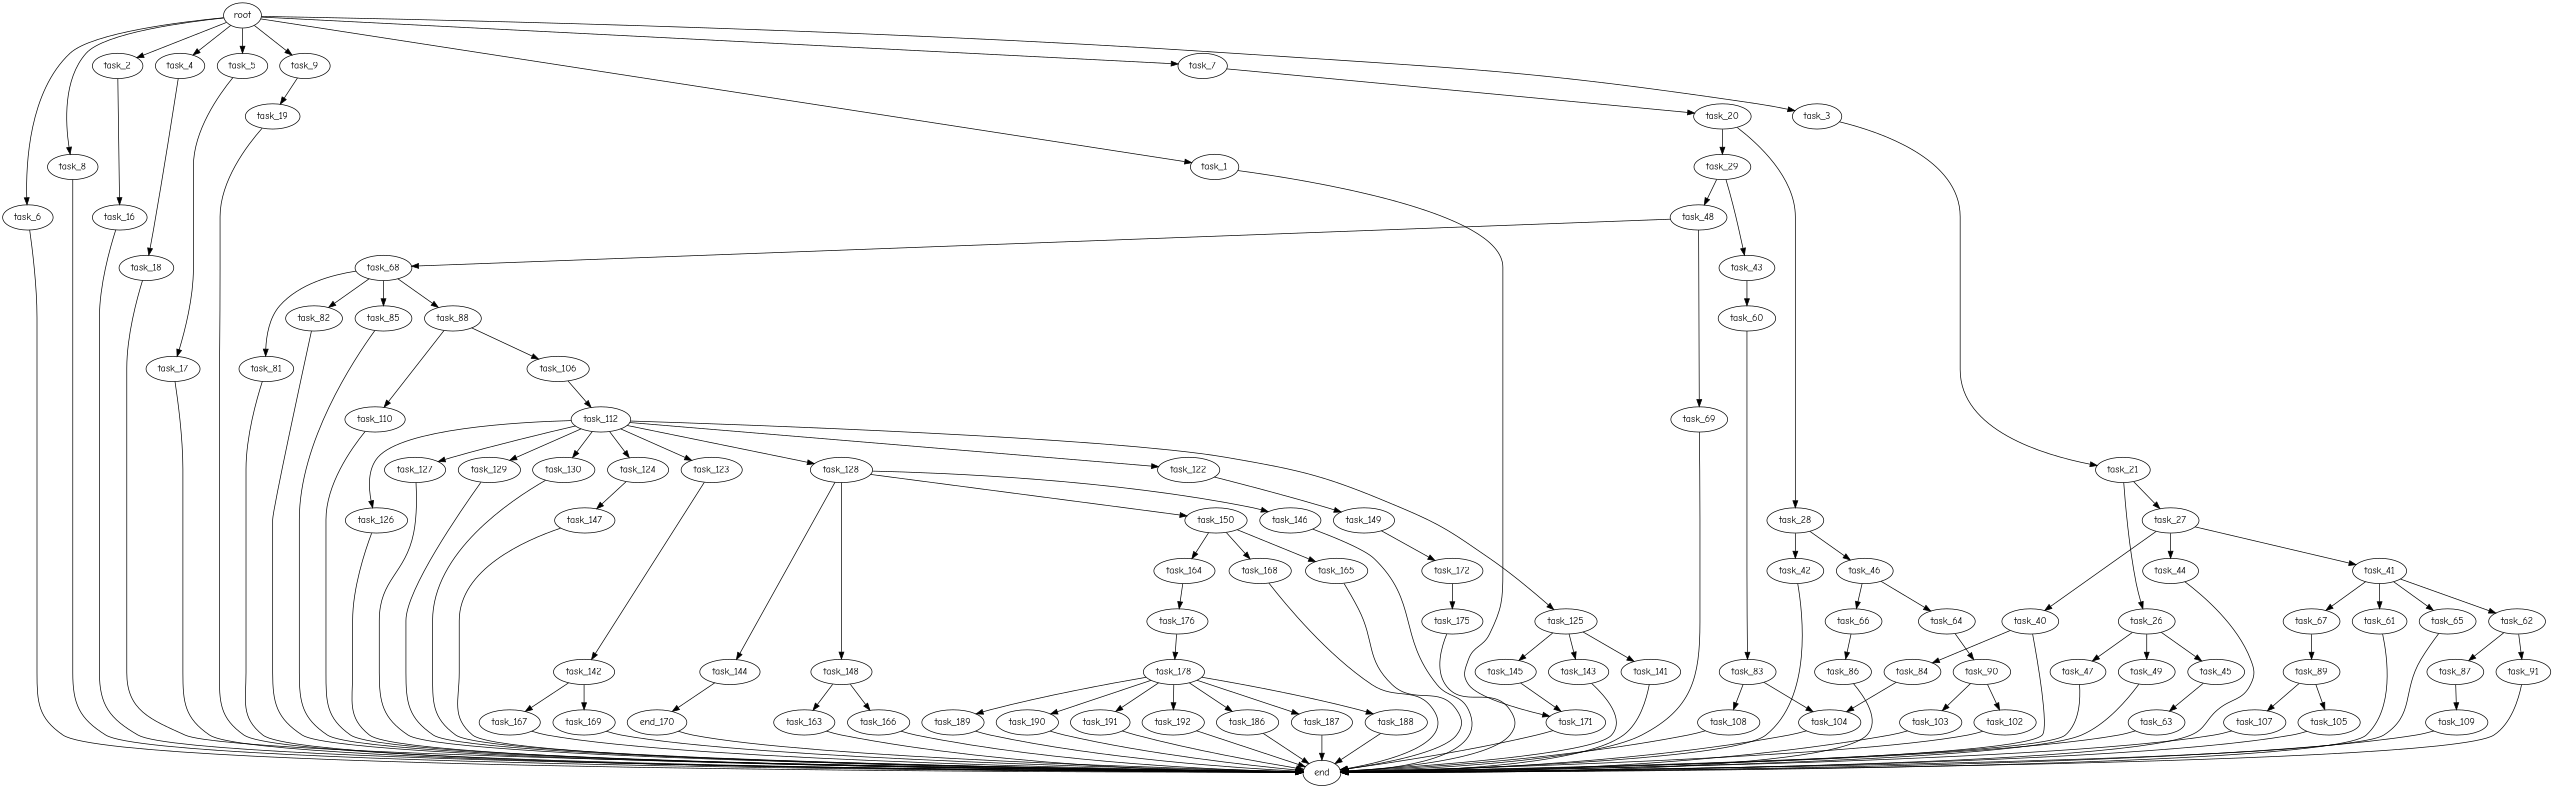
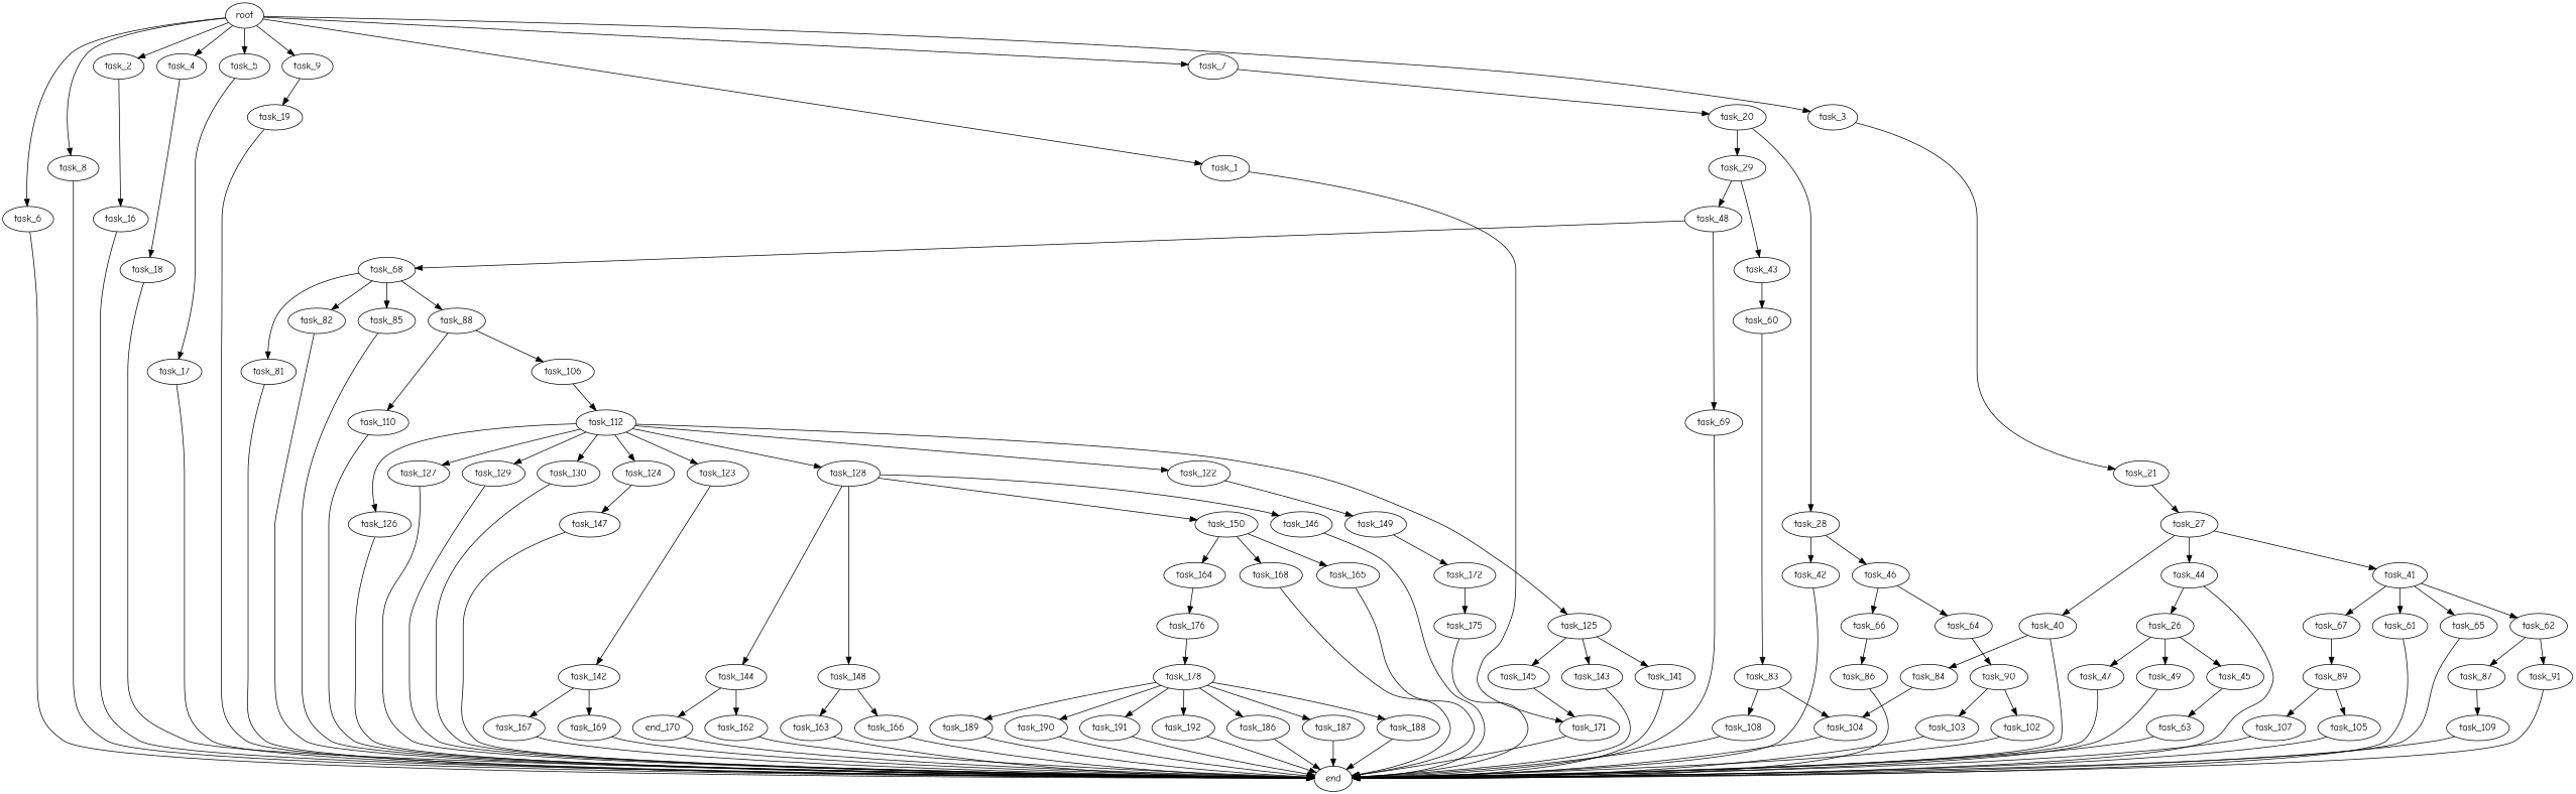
  digraph {
    fontname="Comic Neue"
    node [fontname="Comic Neue"]
    edge [fontname="Comic Neue"]
    root
    task_1
    task_2
    task_3
    task_4
    task_5
    task_6
    task_7
    task_8
    task_9
    task_171
    task_16
    task_21
    task_18
    task_17
    end
    task_20
    task_19
    task_26
    task_27
    task_28
    task_29
    task_42
    task_46
    task_43
    task_48
    task_45
    task_47
    task_49
    task_40
    task_41
    task_44
    task_63
    task_84
    task_61
    task_62
    task_65
    task_67
    task_64
    task_66
    task_60
    task_68
    task_69
    task_87
    task_91
    task_89
    task_83
    task_90
    task_86
    task_81
    task_82
    task_85
    task_88
    task_104
    task_108
    task_109
    task_102
    task_103
    task_105
    task_107
    task_106
    task_110
    task_112
    task_122
    task_123
    task_124
    task_125
    task_126
    task_127
    task_128
    task_129
    task_130
    task_149
    task_142
    task_147
    task_141
    task_143
    task_145
    task_144
    task_146
    task_148
    task_150
    task_172
    task_167
    task_169
+   task_162
    n87 [label=end_170]
    task_163
    task_166
    task_164
    task_165
    task_168
    task_175
    task_176
    task_178
    task_186
    task_187
    task_188
    task_189
    task_190
    task_191
    task_192
    root -> task_1
    root -> task_2
    root -> task_3
    root -> task_4
    root -> task_5
    root -> task_6
    root -> task_7
    root -> task_8
    root -> task_9
    task_1 -> task_171
    task_2 -> task_16
    task_3 -> task_21
    task_4 -> task_18
    task_5 -> task_17
    task_6 -> end
    task_7 -> task_20
    task_8 -> end
    task_9 -> task_19
    task_171 -> end
    task_16 -> end
-   task_21 -> task_26
+   task_44 -> task_26
    task_21 -> task_27
    task_18 -> end
    task_17 -> end
    task_20 -> task_28
    task_20 -> task_29
    task_19 -> end
    task_26 -> task_45
    task_26 -> task_47
    task_26 -> task_49
    task_27 -> task_40
    task_27 -> task_41
    task_27 -> task_44
    task_28 -> task_42
    task_28 -> task_46
    task_29 -> task_43
    task_29 -> task_48
    task_42 -> end
    task_46 -> task_64
    task_46 -> task_66
    task_43 -> task_60
    task_48 -> task_68
    task_48 -> task_69
    task_45 -> task_63
    task_47 -> end
    task_49 -> end
    task_40 -> end
    task_40 -> task_84
    task_41 -> task_61
    task_41 -> task_62
    task_41 -> task_65
    task_41 -> task_67
    task_44 -> end
    task_63 -> end
    task_84 -> task_104
    task_61 -> end
    task_62 -> task_87
    task_62 -> task_91
    task_65 -> end
    task_67 -> task_89
    task_64 -> task_90
    task_66 -> task_86
    task_60 -> task_83
    task_68 -> task_81
    task_68 -> task_82
    task_68 -> task_85
    task_68 -> task_88
    task_69 -> end
    task_87 -> task_109
    task_91 -> end
    task_89 -> task_105
    task_89 -> task_107
    task_83 -> task_104
    task_83 -> task_108
    task_90 -> task_102
    task_90 -> task_103
    task_86 -> end
    task_81 -> end
    task_82 -> end
    task_85 -> end
    task_88 -> task_106
    task_88 -> task_110
    task_104 -> end
    task_108 -> end
    task_109 -> end
    task_102 -> end
    task_103 -> end
    task_105 -> end
    task_107 -> end
    task_106 -> task_112
    task_110 -> end
    task_112 -> task_122
    task_112 -> task_123
    task_112 -> task_124
    task_112 -> task_125
    task_112 -> task_126
    task_112 -> task_127
    task_112 -> task_128
    task_112 -> task_129
    task_112 -> task_130
    task_122 -> task_149
    task_123 -> task_142
    task_124 -> task_147
    task_125 -> task_141
    task_125 -> task_143
    task_125 -> task_145
    task_126 -> end
    task_127 -> end
    task_128 -> task_144
    task_128 -> task_146
    task_128 -> task_148
    task_128 -> task_150
    task_129 -> end
    task_130 -> end
    task_149 -> task_172
    task_142 -> task_167
    task_142 -> task_169
    task_147 -> end
    task_141 -> end
    task_143 -> end
    task_145 -> task_171
+   task_144 -> task_162
    task_144 -> n87
    task_146 -> end
    task_148 -> task_163
    task_148 -> task_166
    task_150 -> task_164
    task_150 -> task_165
    task_150 -> task_168
    task_172 -> task_175
    task_167 -> end
    task_169 -> end
+   task_162 -> end
    n87 -> end
    task_163 -> end
    task_166 -> end
    task_164 -> task_176
    task_165 -> end
    task_168 -> end
    task_175 -> end
    task_176 -> task_178
    task_178 -> task_186
    task_178 -> task_187
    task_178 -> task_188
    task_178 -> task_189
    task_178 -> task_190
    task_178 -> task_191
    task_178 -> task_192
    task_186 -> end
    task_187 -> end
    task_188 -> end
    task_189 -> end
    task_190 -> end
    task_191 -> end
    task_192 -> end
  }
